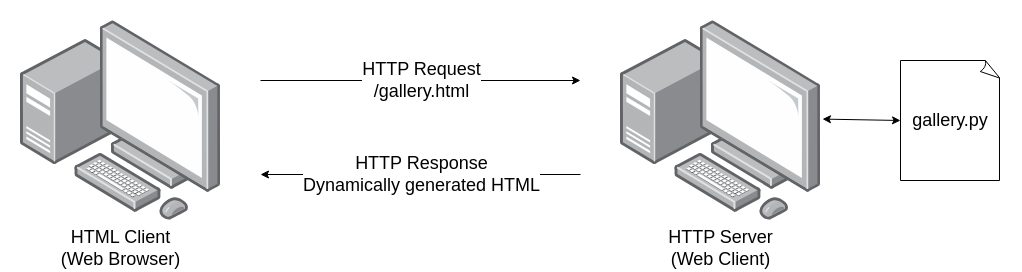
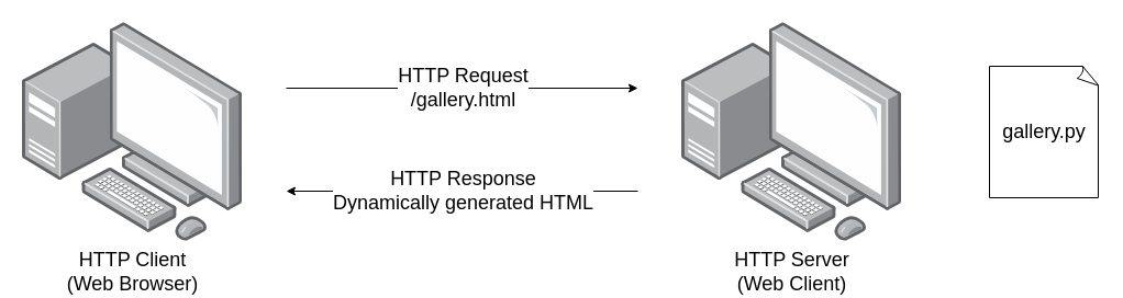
  <mxCell id="0" />
  <mxCell id="1" parent="0" />
- <mxCell id="2" value="HTML Client&lt;br style=&quot;font-size: 18px;&quot;&gt;(Web Browser)" style="points=[];aspect=fixed;html=1;align=center;shadow=0;dashed=0;image;image=img/lib/allied_telesis/computer_and_terminals/Personal_Computer_with_Server.svg;fontSize=18;" parent="1" vertex="1"><mxGeometry x="20" y="20" width="200" height="200" as="geometry" /></mxCell>
+ <mxCell id="2" value="HTTP Client&lt;br style=&quot;font-size: 18px;&quot;&gt;(Web Browser)" style="points=[];aspect=fixed;html=1;align=center;shadow=0;dashed=0;image;image=img/lib/allied_telesis/computer_and_terminals/Personal_Computer_with_Server.svg;fontSize=18;" parent="1" vertex="1"><mxGeometry x="20" y="20" width="200" height="200" as="geometry" /></mxCell>
  <mxCell id="3" value="HTTP Server&lt;br style=&quot;font-size: 18px;&quot;&gt;(Web Client)" style="points=[];aspect=fixed;html=1;align=center;shadow=0;dashed=0;image;image=img/lib/allied_telesis/computer_and_terminals/Personal_Computer_with_Server.svg;fontSize=18;" parent="1" vertex="1"><mxGeometry x="620" y="20" width="200" height="200" as="geometry" /></mxCell>
  <mxCell id="4" value="" style="endArrow=classic;html=1;rounded=0;fontSize=18;" parent="1" edge="1"><mxGeometry width="50" height="50" relative="1" as="geometry"><mxPoint x="260" y="80" as="sourcePoint" /><mxPoint x="580" y="80" as="targetPoint" /></mxGeometry></mxCell>
  <mxCell id="5" value="HTTP Request&lt;br&gt;/gallery.html" style="edgeLabel;html=1;align=center;verticalAlign=middle;resizable=0;points=[];fontSize=18;" parent="4" vertex="1" connectable="0"><mxGeometry x="-0.237" y="1" relative="1" as="geometry"><mxPoint x="38" as="offset" /></mxGeometry></mxCell>
  <mxCell id="6" value="" style="endArrow=none;html=1;rounded=0;fontSize=18;startArrow=classic;startFill=1;endFill=0;" parent="1" edge="1"><mxGeometry width="50" height="50" relative="1" as="geometry"><mxPoint x="260" y="174" as="sourcePoint" /><mxPoint x="580" y="174" as="targetPoint" /></mxGeometry></mxCell>
  <mxCell id="7" value="HTTP Response&lt;br&gt;Dynamically generated HTML" style="edgeLabel;html=1;align=center;verticalAlign=middle;resizable=0;points=[];fontSize=18;" parent="6" vertex="1" connectable="0"><mxGeometry x="-0.237" y="1" relative="1" as="geometry"><mxPoint x="38" as="offset" /></mxGeometry></mxCell>
  <mxCell id="8" value="gallery.py" style="whiteSpace=wrap;html=1;shape=mxgraph.basic.document;fontSize=18;fillColor=none;" parent="1" vertex="1"><mxGeometry x="900" y="60" width="100" height="120" as="geometry" /></mxCell>
- <mxCell id="9" value="" style="endArrow=classic;html=1;rounded=0;fontSize=18;startArrow=classic;startFill=1;entryX=0;entryY=0.5;entryDx=0;entryDy=0;entryPerimeter=0;exitX=1.01;exitY=0.493;exitDx=0;exitDy=0;exitPerimeter=0;" parent="1" edge="1" target="8" source="3"><mxGeometry width="50" height="50" relative="1" as="geometry"><mxPoint x="840" y="120" as="sourcePoint" /><mxPoint x="890" y="70" as="targetPoint" /></mxGeometry></mxCell>
